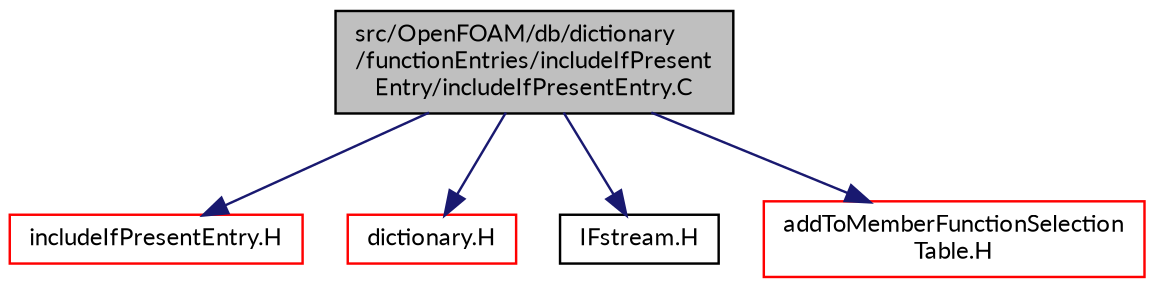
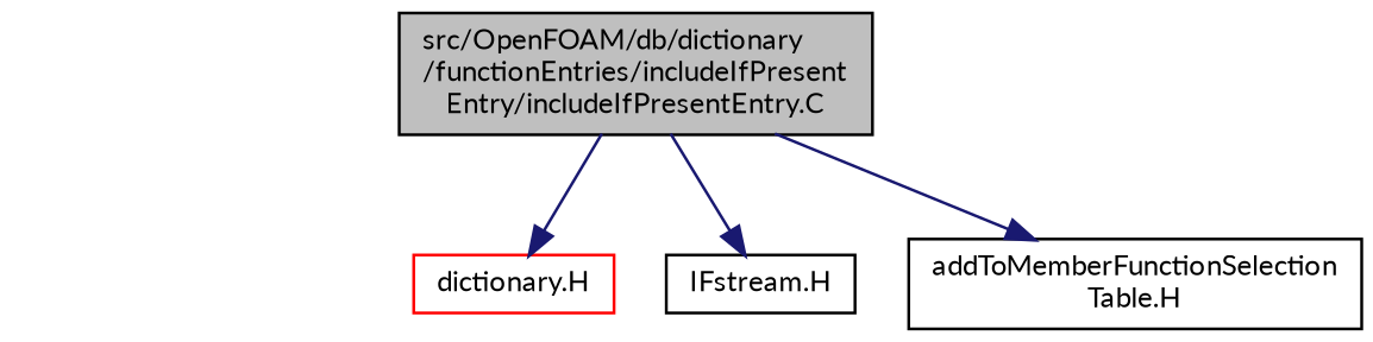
  digraph {
    fontname=Lato
    node [color=black fontname=Lato fontsize=10 shape=record]
    edge [color=midnightblue fontname=Lato fontsize=10 labelfontname=Helvetica labelfontsize=10 style=solid]
    n1 [fillcolor=grey75 fontcolor=black height=0.2 label="src/OpenFOAM/db/dictionary\l/functionEntries/includeIfPresent\lEntry/includeIfPresentEntry.C" style=filled width=0.4]
-   n2 [color=red height=0.2 label="includeIfPresentEntry.H" width=0.4]
    n3 [color=red height=0.2 label="dictionary.H" width=0.4]
    n4 [height=0.2 label="IFstream.H" width=0.4]
-   n5 [color=red height=0.2 label="addToMemberFunctionSelection\lTable.H" width=0.4]
-   n1 -> n2
+   n5 [height=0.2 label="addToMemberFunctionSelection\lTable.H" width=0.4]
    n1 -> n3
    n1 -> n4
    n1 -> n5
  }
